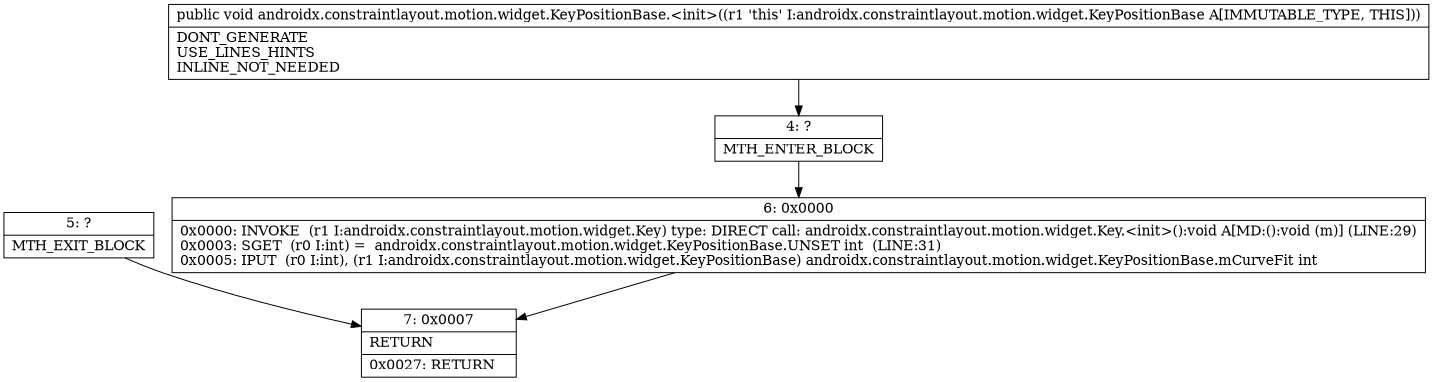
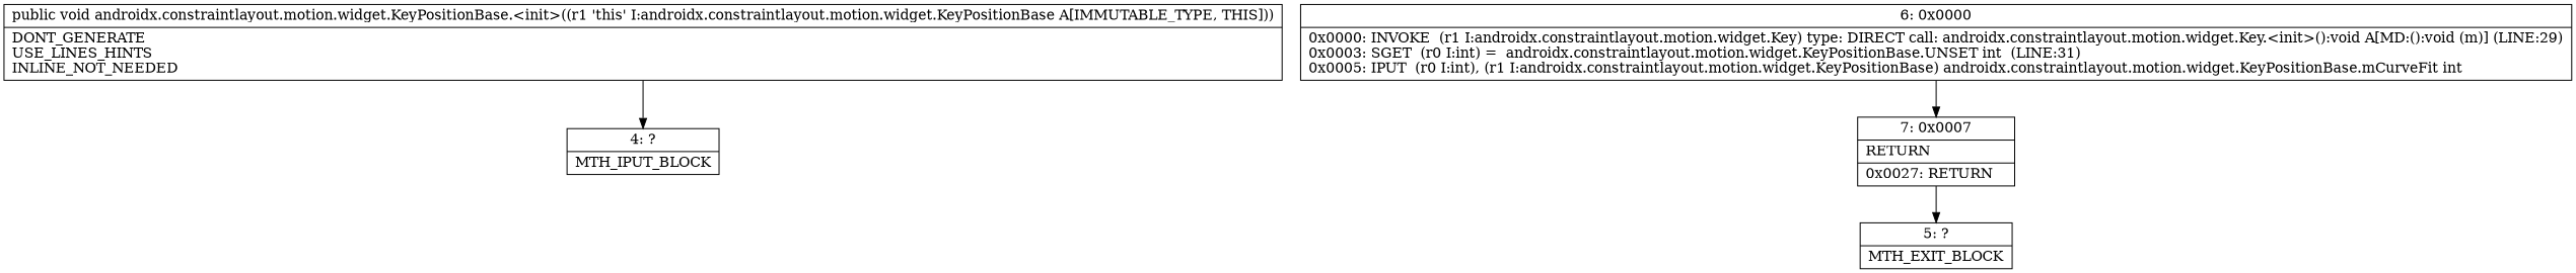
  digraph {
    node [shape=record]
-   n1 [label="{4\:\ ?|MTH_ENTER_BLOCK\l}"]
+   n1 [label="{4\:\ ?|MTH_IPUT_BLOCK\l}"]
    n2 [label="{6\:\ 0x0000|0x0000: INVOKE  (r1 I:androidx.constraintlayout.motion.widget.Key) type: DIRECT call: androidx.constraintlayout.motion.widget.Key.\<init\>():void A[MD:():void (m)] (LINE:29)\l0x0003: SGET  (r0 I:int) =  androidx.constraintlayout.motion.widget.KeyPositionBase.UNSET int  (LINE:31)\l0x0005: IPUT  (r0 I:int), (r1 I:androidx.constraintlayout.motion.widget.KeyPositionBase) androidx.constraintlayout.motion.widget.KeyPositionBase.mCurveFit int \l}"]
    n3 [label="{7\:\ 0x0007|RETURN\l|0x0027: RETURN   \l}"]
    n4 [label="{5\:\ ?|MTH_EXIT_BLOCK\l}"]
    n5 [label="{public void androidx.constraintlayout.motion.widget.KeyPositionBase.\<init\>((r1 'this' I:androidx.constraintlayout.motion.widget.KeyPositionBase A[IMMUTABLE_TYPE, THIS]))  | DONT_GENERATE\lUSE_LINES_HINTS\lINLINE_NOT_NEEDED\l}"]
-   n1 -> n2
    n2 -> n3
-   n4 -> n3
+   n3 -> n4
    n5 -> n1
  }
